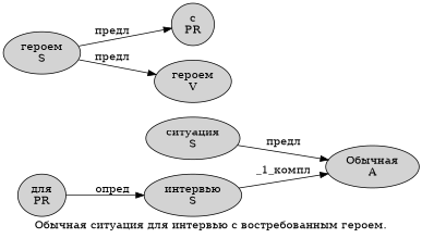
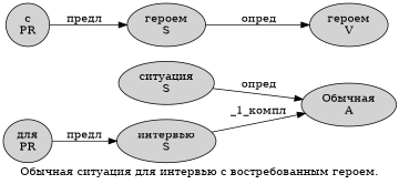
  digraph {
    label="Обычная ситуация для интервью с востребованным героем."
    rankdir=LR
    node [fillcolor=lightgray penwidth=1 shape=ellipse style=filled]
    n1 [label="Обычная\nA"]
    n2 [label="ситуация\nS"]
    n3 [label="для\nPR"]
    n4 [label="интервью\nS"]
    n5 [label="с\nPR"]
    n6 [label="героем\nS"]
    n7 [label="героем\nV"]
-   n2 -> n1 [label="предл"]
-   n3 -> n4 [label="опред"]
+   n2 -> n1 [label="опред"]
+   n3 -> n4 [label="предл"]
    n4 -> n1 [label="_1_компл"]
-   n6 -> n5 [label="предл"]
-   n6 -> n7 [label="предл"]
+   n5 -> n6 [label="предл"]
+   n6 -> n7 [label="опред"]
  }
